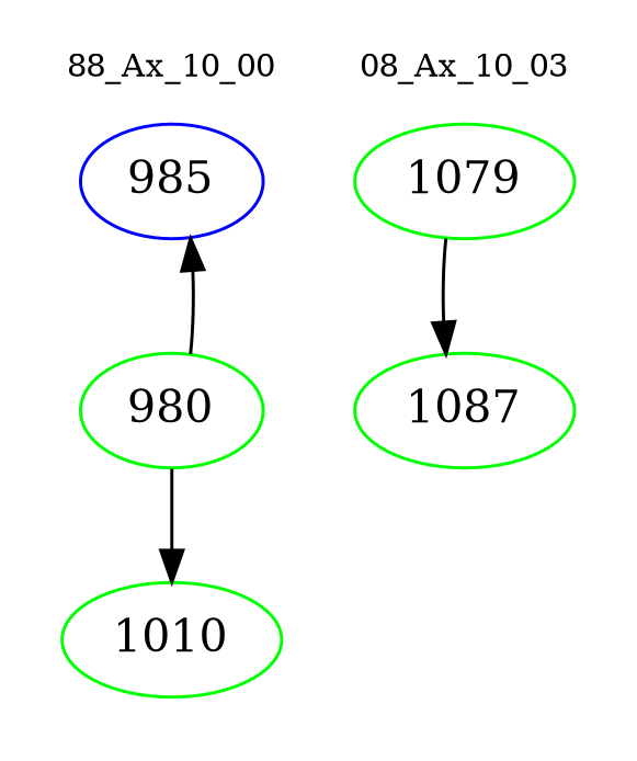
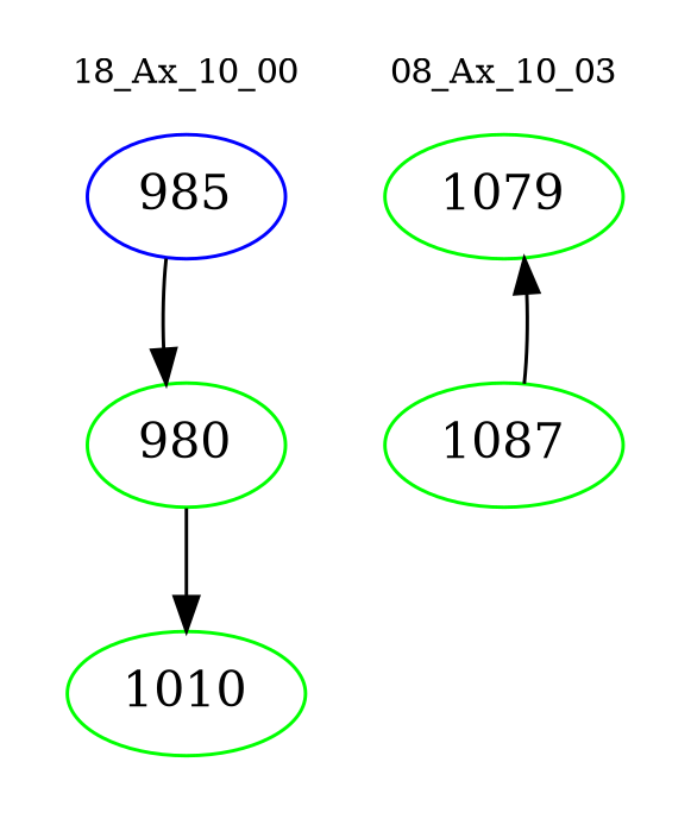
  digraph {
    node [color=green]
    edge [color=black]
    n1 [color=blue label=985]
    n2 [label=980]
    n3 [label=1010]
    n4 [label=1079]
    n5 [label=1087]
    subgraph cluster_1 {
      color=white
      fontsize=10
-     label="88_Ax_10_00"
+     label="18_Ax_10_00"
      n1
      n2
      n3
    }
    subgraph cluster_2 {
      color=white
      fontsize=10
      label="08_Ax_10_03"
      n4
      n5
    }
-   n2 -> n1
+   n1 -> n2
    n2 -> n3
-   n4 -> n5
+   n5 -> n4
  }
